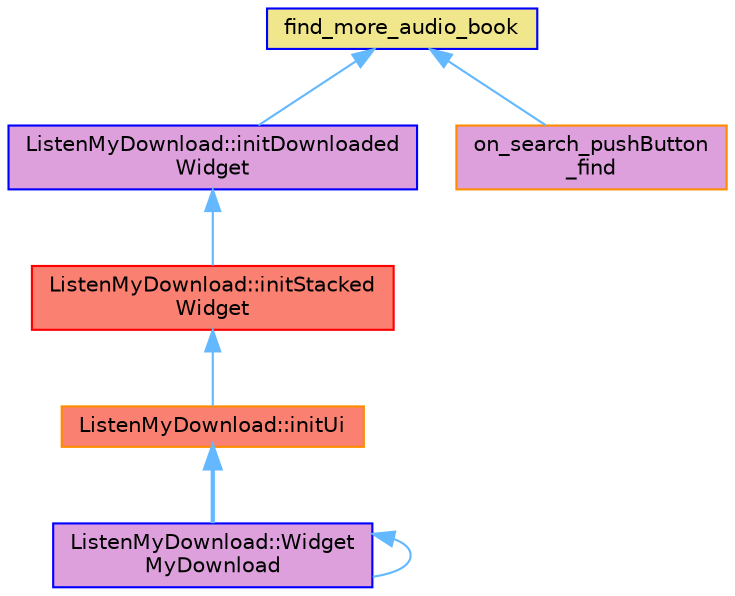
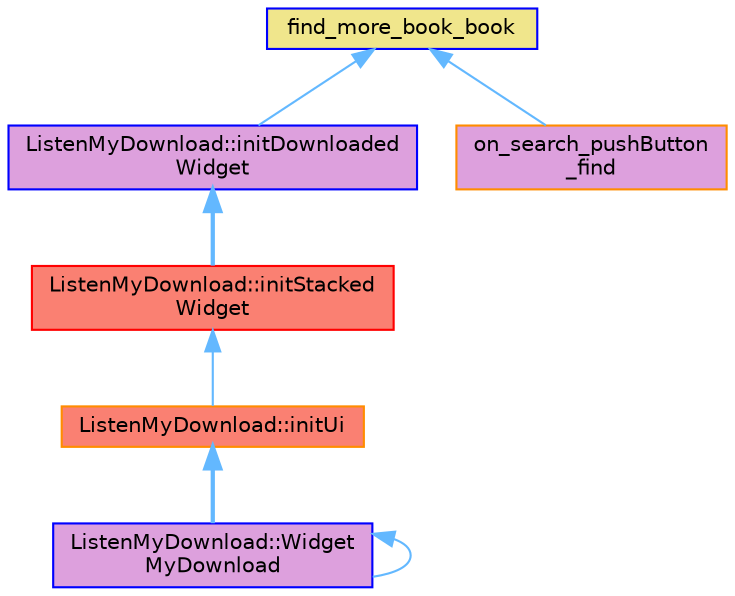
  digraph {
    rankdir=TB
    node [color=blue fillcolor=plum fontname=Helvetica fontsize=10 shape=box style=filled]
    edge [color=steelblue1 dir=back fontname=Helvetica fontsize=10 labelfontname=Helvetica labelfontsize=10 style=solid]
-   n1 [fillcolor=khaki fontcolor=black height=0.2 label=find_more_audio_book width=0.4]
+   n1 [fillcolor=khaki fontcolor=black height=0.2 label=find_more_book_book width=0.4]
    n2 [height=0.2 label="ListenMyDownload::initDownloaded\lWidget" width=0.4]
    n3 [color=darkorange height=0.2 label="on_search_pushButton\l_find" width=0.4]
    n4 [color=red fillcolor=salmon height=0.2 label="ListenMyDownload::initStacked\lWidget" width=0.4]
    n5 [color=darkorange fillcolor=salmon height=0.2 label="ListenMyDownload::initUi" width=0.4]
    n6 [height=0.2 label="ListenMyDownload::Widget\lMyDownload" width=0.4]
    n1 -> n2
    n1 -> n3
-   n2 -> n4
+   n2 -> n4 [style=bold]
    n4 -> n5
    n5 -> n6 [style=bold]
    n6 -> n6
  }
